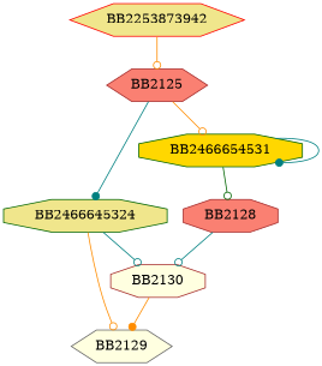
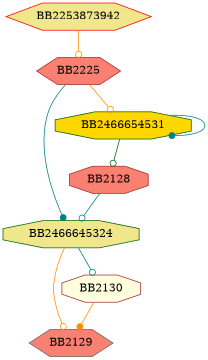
  digraph {
    node [color=brown fillcolor=khaki shape=octagon style=filled]
    edge [arrowhead=odot color=darkorange]
    BB2253873942 [color=red shape=hexagon]
-   BB2125 [fillcolor=salmon shape=hexagon]
+   BB2125 [fillcolor=salmon shape=hexagon label=BB2225]
    BB2466645324 [color=darkgreen]
    BB2466654531 [color=darkgreen fillcolor=gold]
-   BB2129 [color=gray40 fillcolor=lightyellow shape=hexagon]
+   BB2129 [color=gray40 fillcolor=salmon shape=hexagon]
    BB2130 [fillcolor=lightyellow]
    BB2128 [fillcolor=salmon]
    BB2253873942 -> BB2125
    BB2125 -> BB2466645324 [arrowhead=dot color=teal]
    BB2125 -> BB2466654531
    BB2466645324 -> BB2129
    BB2466645324 -> BB2130 [color=teal]
    BB2466654531 -> BB2466654531 [arrowhead=dot color=teal]
    BB2466654531 -> BB2128 [color=darkgreen]
    BB2130 -> BB2129 [arrowhead=dot]
-   BB2128 -> BB2130 [color=teal]
+   BB2128 -> BB2466645324 [color=teal]
  }
